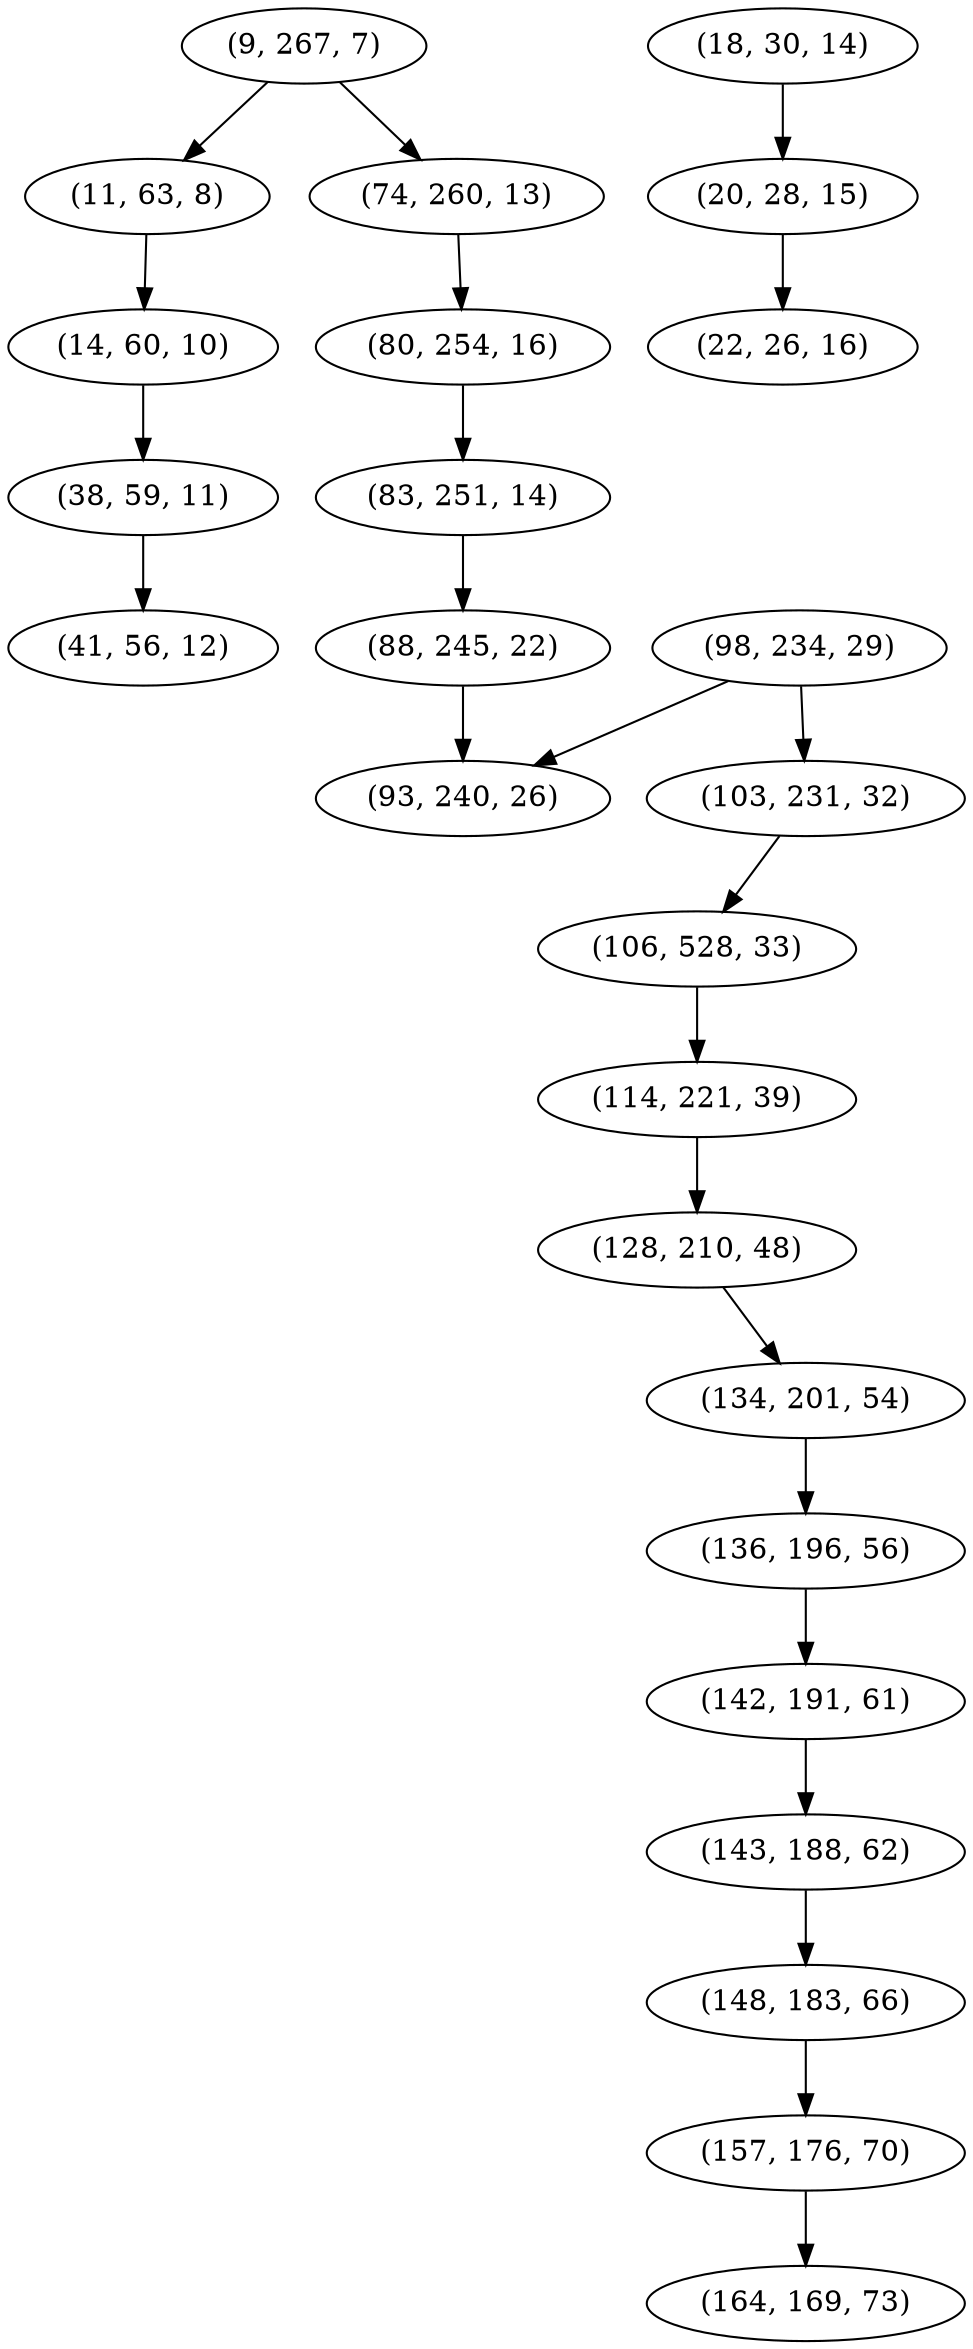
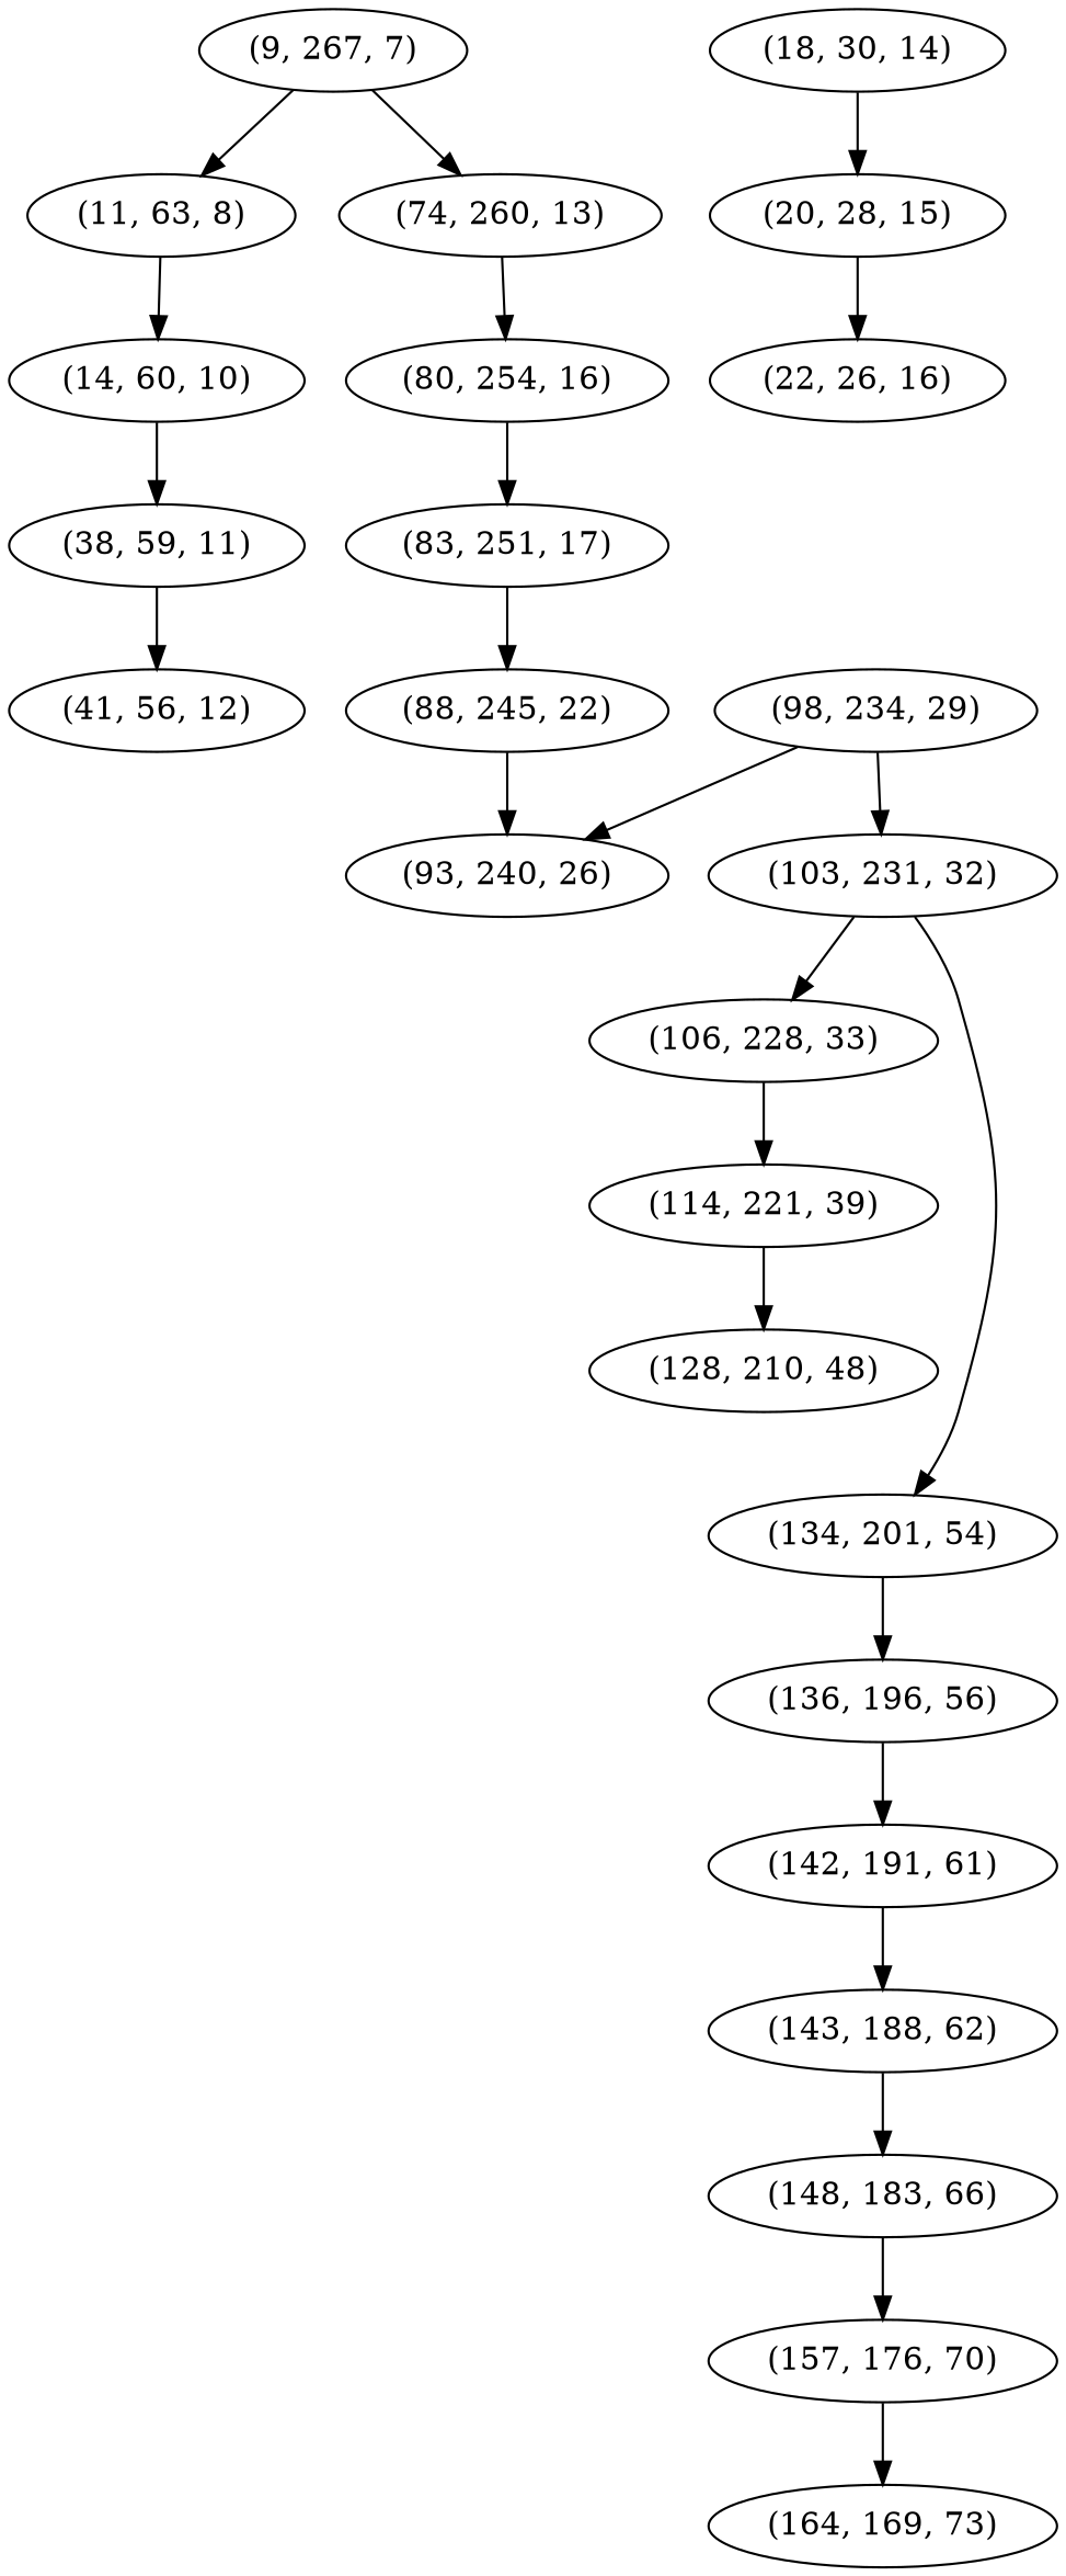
  digraph {
    "(9, 267, 7)"
    "(11, 63, 8)"
    "(74, 260, 13)"
    "(14, 60, 10)"
    "(80, 254, 16)"
    "(38, 59, 11)"
    "(18, 30, 14)"
    "(20, 28, 15)"
    "(41, 56, 12)"
    "(22, 26, 16)"
-   "(83, 251, 17)" [label="(83, 251, 14)"]
+   "(83, 251, 17)"
    "(88, 245, 22)"
    "(93, 240, 26)"
    "(98, 234, 29)"
    "(103, 231, 32)"
-   "(106, 228, 33)" [label="(106, 528, 33)"]
+   "(106, 228, 33)"
    "(114, 221, 39)"
    "(128, 210, 48)"
    "(134, 201, 54)"
    "(136, 196, 56)"
    "(142, 191, 61)"
    "(143, 188, 62)"
    "(148, 183, 66)"
    "(157, 176, 70)"
    "(164, 169, 73)"
    "(9, 267, 7)" -> "(11, 63, 8)"
    "(9, 267, 7)" -> "(74, 260, 13)"
    "(11, 63, 8)" -> "(14, 60, 10)"
    "(74, 260, 13)" -> "(80, 254, 16)"
    "(14, 60, 10)" -> "(38, 59, 11)"
    "(80, 254, 16)" -> "(83, 251, 17)"
    "(38, 59, 11)" -> "(41, 56, 12)"
    "(18, 30, 14)" -> "(20, 28, 15)"
    "(20, 28, 15)" -> "(22, 26, 16)"
    "(83, 251, 17)" -> "(88, 245, 22)"
    "(88, 245, 22)" -> "(93, 240, 26)"
    "(98, 234, 29)" -> "(93, 240, 26)"
    "(98, 234, 29)" -> "(103, 231, 32)"
    "(103, 231, 32)" -> "(106, 228, 33)"
    "(106, 228, 33)" -> "(114, 221, 39)"
    "(114, 221, 39)" -> "(128, 210, 48)"
-   "(128, 210, 48)" -> "(134, 201, 54)"
+   "(103, 231, 32)" -> "(134, 201, 54)"
    "(134, 201, 54)" -> "(136, 196, 56)"
    "(136, 196, 56)" -> "(142, 191, 61)"
    "(142, 191, 61)" -> "(143, 188, 62)"
    "(143, 188, 62)" -> "(148, 183, 66)"
    "(148, 183, 66)" -> "(157, 176, 70)"
    "(157, 176, 70)" -> "(164, 169, 73)"
  }
